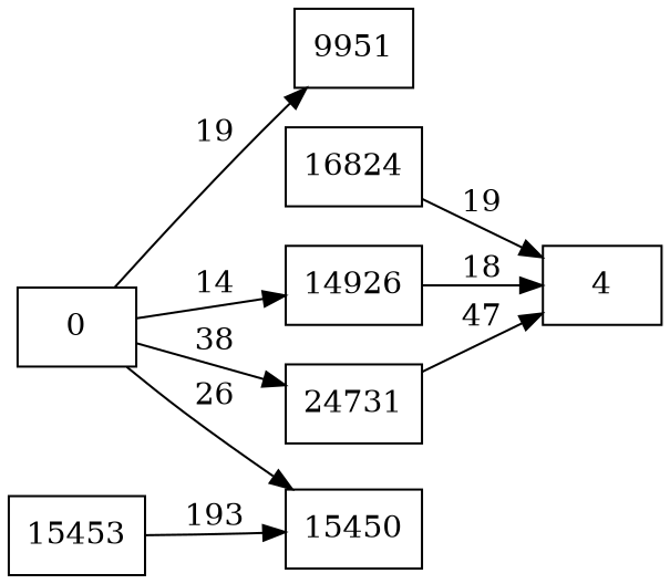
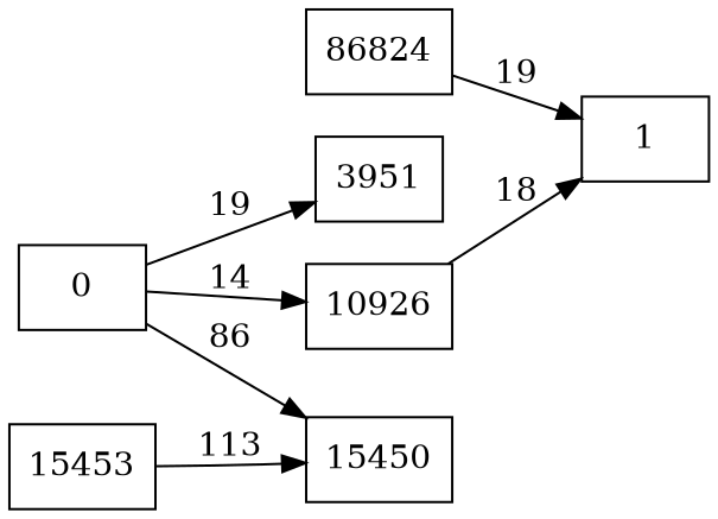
  digraph {
    rankdir=LR
    node [shape=rectangle]
-   14926
-   1 [label=4]
+   14926 [label=10926]
+   1
    15453
    15450
-   16824
-   24731
+   16824 [label=86824]
    0
-   9951
+   9951 [label=3951]
    14926 -> 1 [label=18]
-   15453 -> 15450 [label=193]
+   15453 -> 15450 [label=113]
    16824 -> 1 [label=19]
-   24731 -> 1 [label=47]
    0 -> 14926 [label=14]
-   0 -> 15450 [label=26]
-   0 -> 24731 [label=38]
+   0 -> 15450 [label=86]
    0 -> 9951 [label=19]
  }
